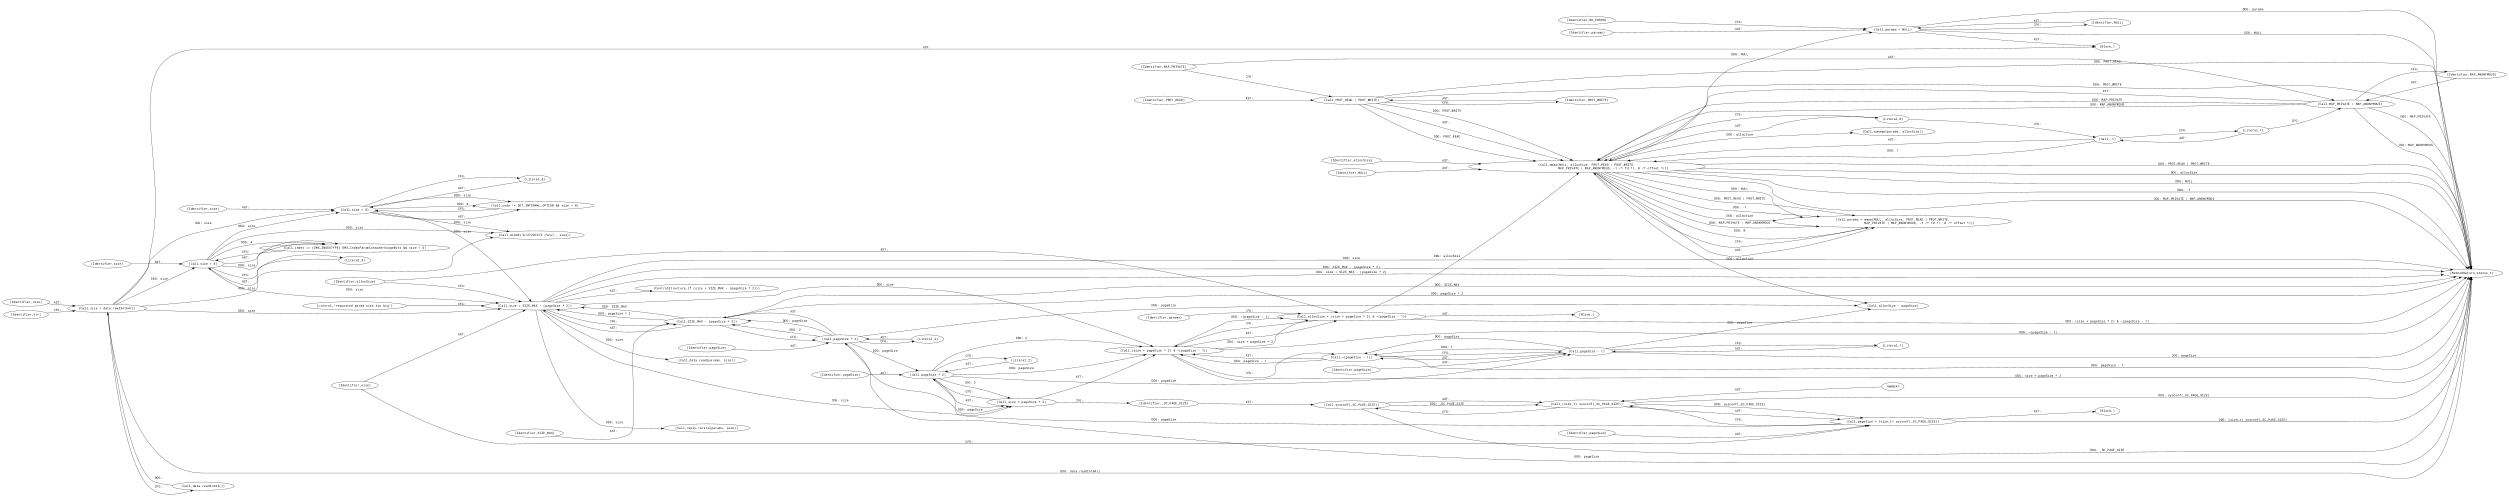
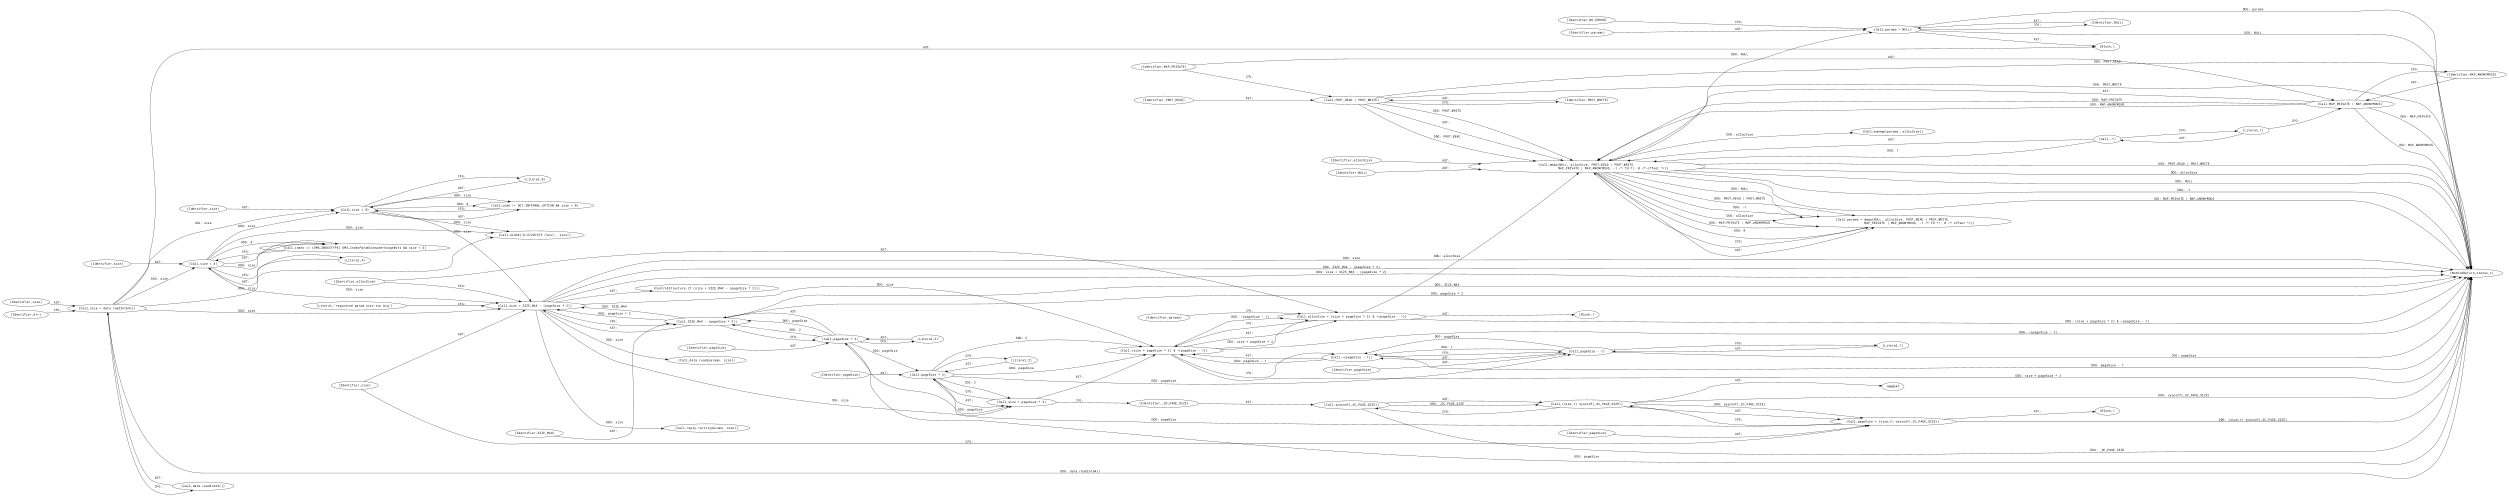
  digraph {
    fontname="Roboto Mono"
    rankdir=LR
    node [fontname="Roboto Mono"]
    edge [fontname="Roboto Mono"]
    n1 [label="(Call,params = NULL)"]
    n2 [label="(Block,)"]
    n3 [label="(Identifier,NULL)"]
    n4 [label="(MethodReturn,status_t)"]
    n5 [label="(Call,mmap(NULL, allocSize, PROT_READ | PROT_WRITE,\n                            MAP_PRIVATE | MAP_ANONYMOUS, -1 /* fd */, 0 /* offset */))"]
-   n6 [label="(Literal,0)"]
-   n7 [label="(Call,allocSize - pageSize)"]
    n8 [label="(Call,munmap(params, allocSize))"]
    n9 [label="(Call,params = mmap(NULL, allocSize, PROT_READ | PROT_WRITE,\n                            MAP_PRIVATE | MAP_ANONYMOUS, -1 /* fd */, 0 /* offset */))"]
    n10 [label="(Call,-1)"]
    n11 [label="(Call,allocSize = (size + pageSize * 2) & ~(pageSize - 1))"]
    n12 [label="(Call,(size + pageSize * 2) & ~(pageSize - 1))"]
    n13 [label="(Block,)"]
    n14 [label="(Call,~(pageSize - 1))"]
    n15 [label="(Call,pageSize - 1)"]
    n16 [label="(Call,size > SIZE_MAX - (pageSize * 2))"]
    n17 [label="(Call,SIZE_MAX - (pageSize * 2))"]
    n18 [label="(Call,data.read(params, size))"]
    n19 [label="(Call,reply->write(params, size))"]
    n20 [label="(ControlStructure,if (size > SIZE_MAX - (pageSize * 2)))"]
    n21 [label="(Call,size + pageSize * 2)"]
    n22 [label="(Call,pageSize * 2)"]
    n23 [label="(Call,pageSize * 2)"]
    n24 [label="(Identifier,_SC_PAGE_SIZE)"]
    n25 [label="(Call,size = data.readInt64())"]
    n26 [label="(Call,size < 8)"]
    n27 [label="(Call,size < 4)"]
    n28 [label="(Call,data.readInt64())"]
    n29 [label="(Call,ALOGE(\"b/27207275 (%zu)\", size))"]
    n30 [label="(Call,code != SET_INTERNAL_OPTION && size < 8)"]
    n31 [label="(Literal,8)"]
    n32 [label="(Call,index == (OMX_INDEXTYPE) OMX_IndexParamConsumerUsageBits && size < 4)"]
    n33 [label="(Literal,4)"]
    n34 [label="(Literal,2)"]
    n35 [label="(Literal,2)"]
    n36 [label="(Call,pageSize = (size_t) sysconf(_SC_PAGE_SIZE))"]
    n37 [label="(Call,(size_t) sysconf(_SC_PAGE_SIZE))"]
    n38 [label="(Block,)"]
    n39 [label="(Call,sysconf(_SC_PAGE_SIZE))"]
    n40 [label="(Literal,1)"]
    n41 [label="(Call,PROT_READ | PROT_WRITE)"]
    n42 [label="(Identifier,PROT_WRITE)"]
    n43 [label="(Call,MAP_PRIVATE | MAP_ANONYMOUS)"]
    n44 [label="(Identifier,MAP_ANONYMOUS)"]
    n45 [label="(Literal,1)"]
    n46 [label="(Identifier,size)"]
    n47 [label="(Identifier,pageSize)"]
    n48 [label="(Identifier,MAP_PRIVATE)"]
    n49 [label="(Literal,\"requested param size too big\")"]
    n50 [label="(Identifier,NO_ERROR)"]
    n51 [label="(Identifier,pageSize)"]
    n52 [label="(Identifier,PROT_READ)"]
    n53 [label="(Identifier,size)"]
    n54 [label="(Identifier,pageSize)"]
    n55 [label="(Identifier,params)"]
    n56 [label="(Identifier,SIZE_MAX)"]
    n57 [label="(Identifier,size)"]
    n58 [label="(Identifier,params)"]
    n59 [label="(Identifier,err)"]
    n60 [label="(Identifier,pageSize)"]
    n61 [label="(Identifier,allocSize)"]
    n62 [label="(Identifier,NULL)"]
    n63 [label="(Identifier,size)"]
    n64 [label="(Identifier,allocSize)"]
    1000347
    n1 -> n2 [label="AST: "]
    n1 -> n3 [label="CFG: "]
    n1 -> n4 [label="DDG: params"]
    n1 -> n4 [label="DDG: NULL"]
    n3 -> n1 [label="AST: "]
    n5 -> n1 [label="DDG: NULL"]
    n5 -> n4 [label="DDG: MAP_PRIVATE | MAP_ANONYMOUS"]
    n5 -> n4 [label="DDG: PROT_READ | PROT_WRITE"]
    n5 -> n4 [label="DDG: allocSize"]
    n5 -> n4 [label="DDG: NULL"]
    n5 -> n4 [label="DDG: -1"]
-   n5 -> n6 [label="CFG: "]
-   n5 -> n7 [label="DDG: allocSize"]
    n5 -> n8 [label="DDG: allocSize"]
    n5 -> n9 [label="AST: "]
    n5 -> n9 [label="DDG: NULL"]
    n5 -> n9 [label="DDG: PROT_READ | PROT_WRITE"]
    n5 -> n9 [label="DDG: -1"]
    n5 -> n9 [label="DDG: allocSize"]
    n5 -> n9 [label="DDG: MAP_PRIVATE | MAP_ANONYMOUS"]
    n5 -> n9 [label="DDG: 0"]
-   n6 -> n5 [label="AST: "]
-   n6 -> n10 [label="CFG: "]
    n9 -> n5 [label="CFG: "]
    n10 -> n5 [label="AST: "]
    n10 -> n5 [label="DDG: 1"]
    n10 -> n45 [label="CFG: "]
    n11 -> n4 [label="DDG: (size + pageSize * 2) & ~(pageSize - 1)"]
    n11 -> n5 [label="DDG: allocSize"]
    n11 -> n12 [label="CFG: "]
    n11 -> n13 [label="AST: "]
    n12 -> n4 [label="DDG: size + pageSize * 2"]
    n12 -> n4 [label="DDG: ~(pageSize - 1)"]
    n12 -> n11 [label="AST: "]
    n12 -> n11 [label="DDG: size + pageSize * 2"]
    n12 -> n11 [label="DDG: ~(pageSize - 1)"]
    n12 -> n14 [label="CFG: "]
    n14 -> n4 [label="DDG: pageSize - 1"]
    n14 -> n12 [label="AST: "]
    n14 -> n12 [label="DDG: pageSize - 1"]
    n14 -> n15 [label="CFG: "]
    n15 -> n4 [label="DDG: pageSize"]
-   n15 -> n7 [label="DDG: pageSize"]
    n15 -> n14 [label="AST: "]
    n15 -> n14 [label="DDG: pageSize"]
    n15 -> n14 [label="DDG: 1"]
    n15 -> n40 [label="CFG: "]
    n16 -> n4 [label="DDG: size > SIZE_MAX - (pageSize * 2)"]
    n16 -> n4 [label="DDG: SIZE_MAX - (pageSize * 2)"]
    n16 -> n4 [label="DDG: size"]
    n16 -> n12 [label="DDG: size"]
    n16 -> n17 [label="CFG: "]
    n16 -> n18 [label="DDG: size"]
    n16 -> n19 [label="DDG: size"]
    n16 -> n20 [label="AST: "]
    n16 -> n21 [label="DDG: size"]
    n17 -> n4 [label="DDG: SIZE_MAX"]
    n17 -> n4 [label="DDG: pageSize * 2"]
    n17 -> n16 [label="AST: "]
    n17 -> n16 [label="DDG: SIZE_MAX"]
    n17 -> n16 [label="DDG: pageSize * 2"]
    n17 -> n22 [label="CFG: "]
    n21 -> n12 [label="AST: "]
    n21 -> n23 [label="CFG: "]
    n21 -> n24 [label="CFG: "]
    n22 -> n4 [label="DDG: pageSize"]
-   n22 -> n7 [label="DDG: pageSize"]
    n22 -> n17 [label="AST: "]
    n22 -> n17 [label="DDG: pageSize"]
    n22 -> n17 [label="DDG: 2"]
    n22 -> n23 [label="DDG: pageSize"]
    n22 -> n34 [label="CFG: "]
    n23 -> n12 [label="DDG: pageSize"]
    n23 -> n12 [label="DDG: 2"]
    n23 -> n15 [label="DDG: pageSize"]
    n23 -> n21 [label="AST: "]
    n23 -> n21 [label="DDG: pageSize"]
    n23 -> n21 [label="DDG: 2"]
    n23 -> n35 [label="CFG: "]
    n24 -> n39 [label="AST: "]
    n25 -> n2 [label="AST: "]
    n25 -> n4 [label="DDG: data.readInt64()"]
    n25 -> n16 [label="DDG: size"]
    n25 -> n26 [label="DDG: size"]
    n25 -> n27 [label="DDG: size"]
    n25 -> n28 [label="CFG: "]
    n25 -> n29 [label="DDG: size"]
    n26 -> n16 [label="DDG: size"]
    n26 -> n29 [label="DDG: size"]
    n26 -> n30 [label="AST: "]
    n26 -> n30 [label="DDG: size"]
    n26 -> n30 [label="DDG: 8"]
    n26 -> n31 [label="CFG: "]
    n27 -> n16 [label="DDG: size"]
    n27 -> n26 [label="DDG: size"]
    n27 -> n29 [label="DDG: size"]
    n27 -> n32 [label="AST: "]
    n27 -> n32 [label="DDG: size"]
    n27 -> n32 [label="DDG: 4"]
    n27 -> n33 [label="CFG: "]
-   n28 -> n25 [label="DDG: "]
+   n28 -> n25 [label="AST: "]
    n30 -> n26 [label="CFG: "]
    n31 -> n26 [label="AST: "]
    n32 -> n27 [label="CFG: "]
    n33 -> n27 [label="AST: "]
    n34 -> n22 [label="AST: "]
    n35 -> n23 [label="AST: "]
    n36 -> n4 [label="DDG: (size_t) sysconf(_SC_PAGE_SIZE)"]
    n36 -> n22 [label="DDG: pageSize"]
    n36 -> n37 [label="CFG: "]
    n36 -> n38 [label="AST: "]
    n37 -> n4 [label="DDG: sysconf(_SC_PAGE_SIZE)"]
    n37 -> n36 [label="AST: "]
    n37 -> n36 [label="DDG: sysconf(_SC_PAGE_SIZE)"]
    n37 -> n39 [label="CFG: "]
    n39 -> n4 [label="DDG: _SC_PAGE_SIZE"]
    n39 -> n37 [label="AST: "]
    n39 -> n37 [label="DDG: _SC_PAGE_SIZE"]
    n40 -> n15 [label="AST: "]
    n41 -> n4 [label="DDG: PROT_WRITE"]
    n41 -> n4 [label="DDG: PROT_READ"]
    n41 -> n5 [label="AST: "]
    n41 -> n5 [label="DDG: PROT_READ"]
    n41 -> n5 [label="DDG: PROT_WRITE"]
    n41 -> n42 [label="CFG: "]
    n42 -> n41 [label="AST: "]
    n43 -> n4 [label="DDG: MAP_PRIVATE"]
    n43 -> n4 [label="DDG: MAP_ANONYMOUS"]
    n43 -> n5 [label="AST: "]
    n43 -> n5 [label="DDG: MAP_PRIVATE"]
    n43 -> n5 [label="DDG: MAP_ANONYMOUS"]
    n43 -> n44 [label="CFG: "]
    n44 -> n43 [label="AST: "]
    n45 -> n10 [label="AST: "]
    n45 -> n43 [label="CFG: "]
    n46 -> n26 [label="AST: "]
    n47 -> n36 [label="AST: "]
    n48 -> n41 [label="CFG: "]
    n48 -> n43 [label="AST: "]
    n49 -> n16 [label="CFG: "]
    n50 -> n1 [label="CFG: "]
    n51 -> n15 [label="AST: "]
    n52 -> n41 [label="AST: "]
    n53 -> n27 [label="AST: "]
    n54 -> n23 [label="AST: "]
    n55 -> n1 [label="AST: "]
    n56 -> n17 [label="AST: "]
    n57 -> n25 [label="AST: "]
    n58 -> n11 [label="CFG: "]
    n59 -> n25 [label="CFG: "]
    n60 -> n22 [label="AST: "]
    n61 -> n5 [label="AST: "]
    n62 -> n5 [label="AST: "]
    n63 -> n16 [label="AST: "]
    n63 -> n36 [label="CFG: "]
    n64 -> n11 [label="AST: "]
    n64 -> n16 [label="CFG: "]
-   1000347 -> n37 [label="AST: "]
+   n37 -> 1000347 [label="AST: "]
  }
